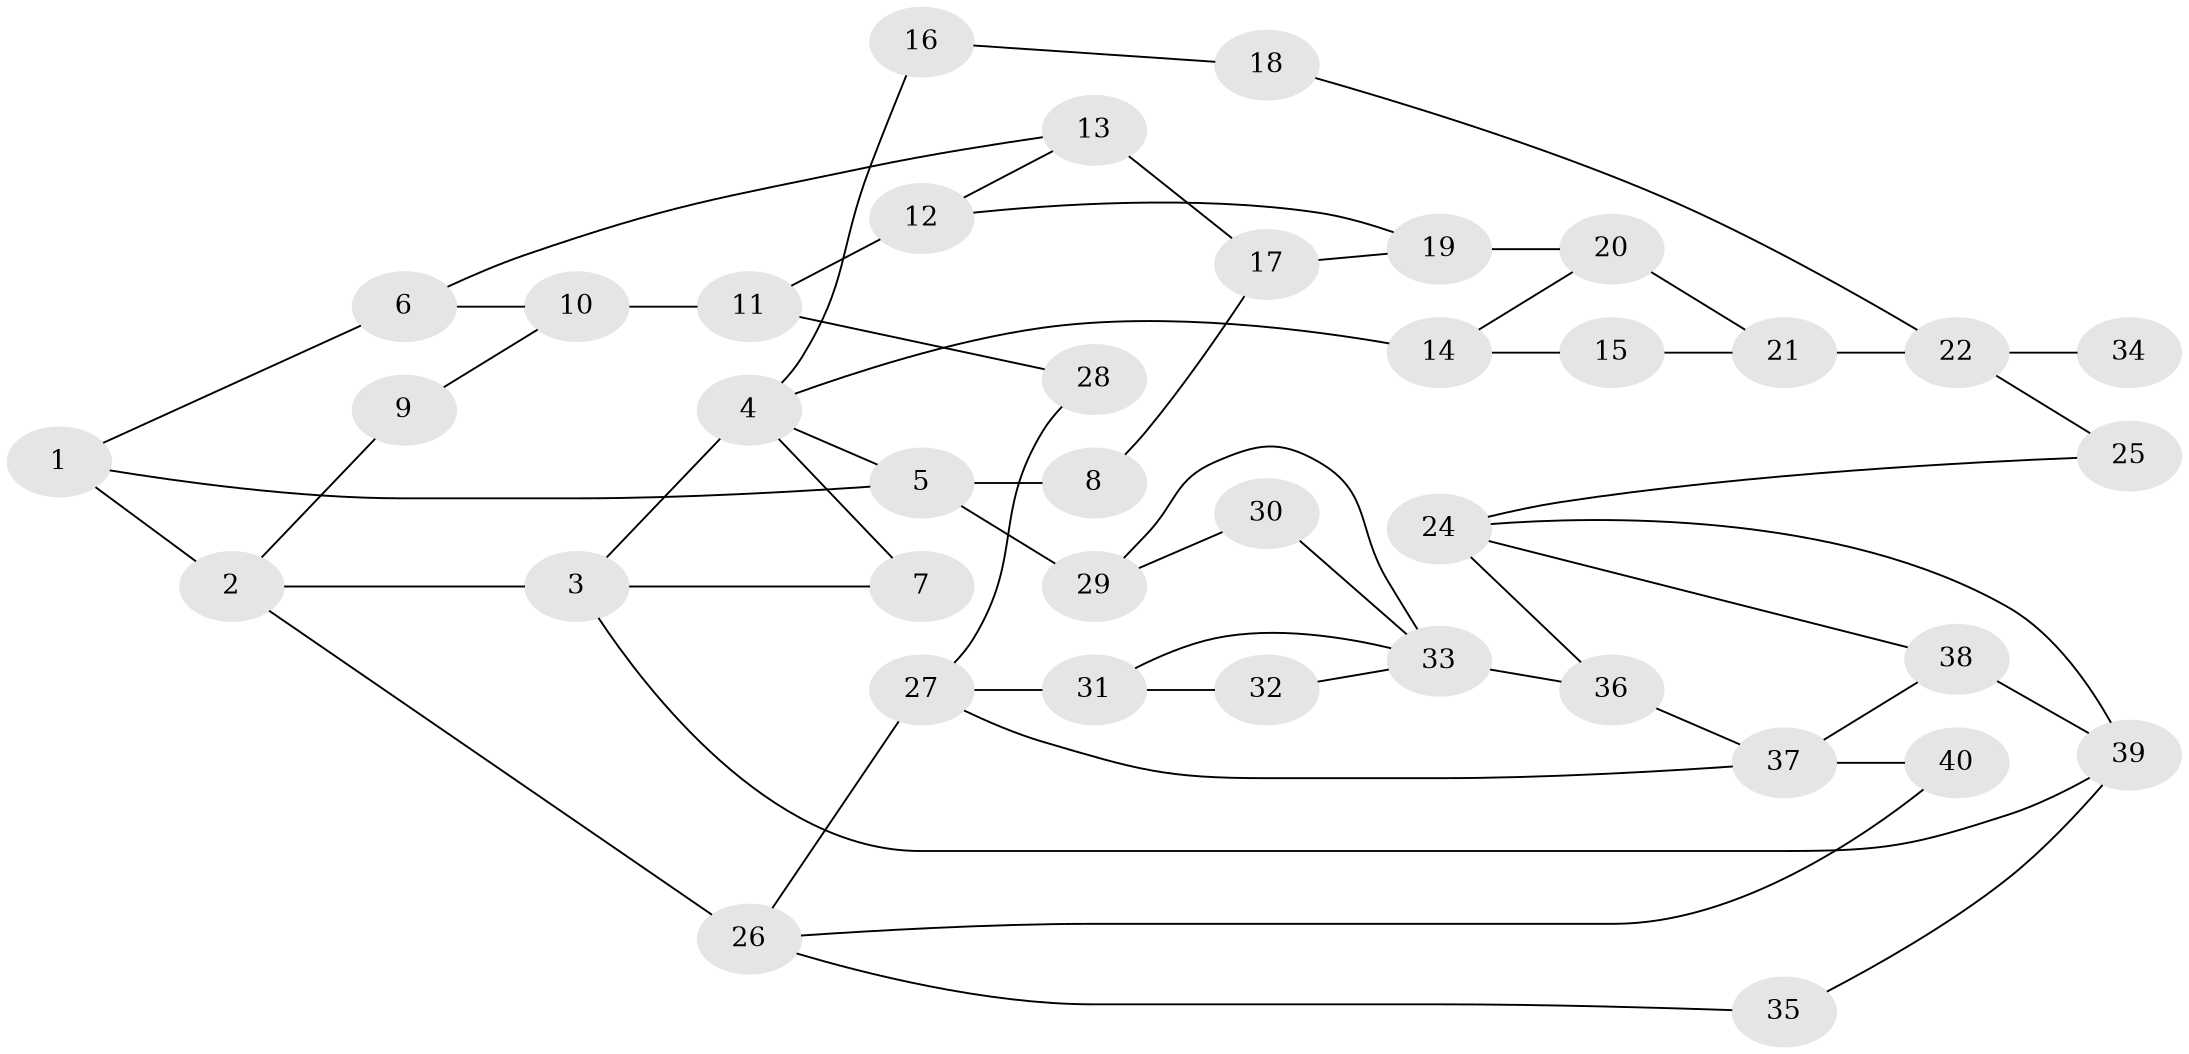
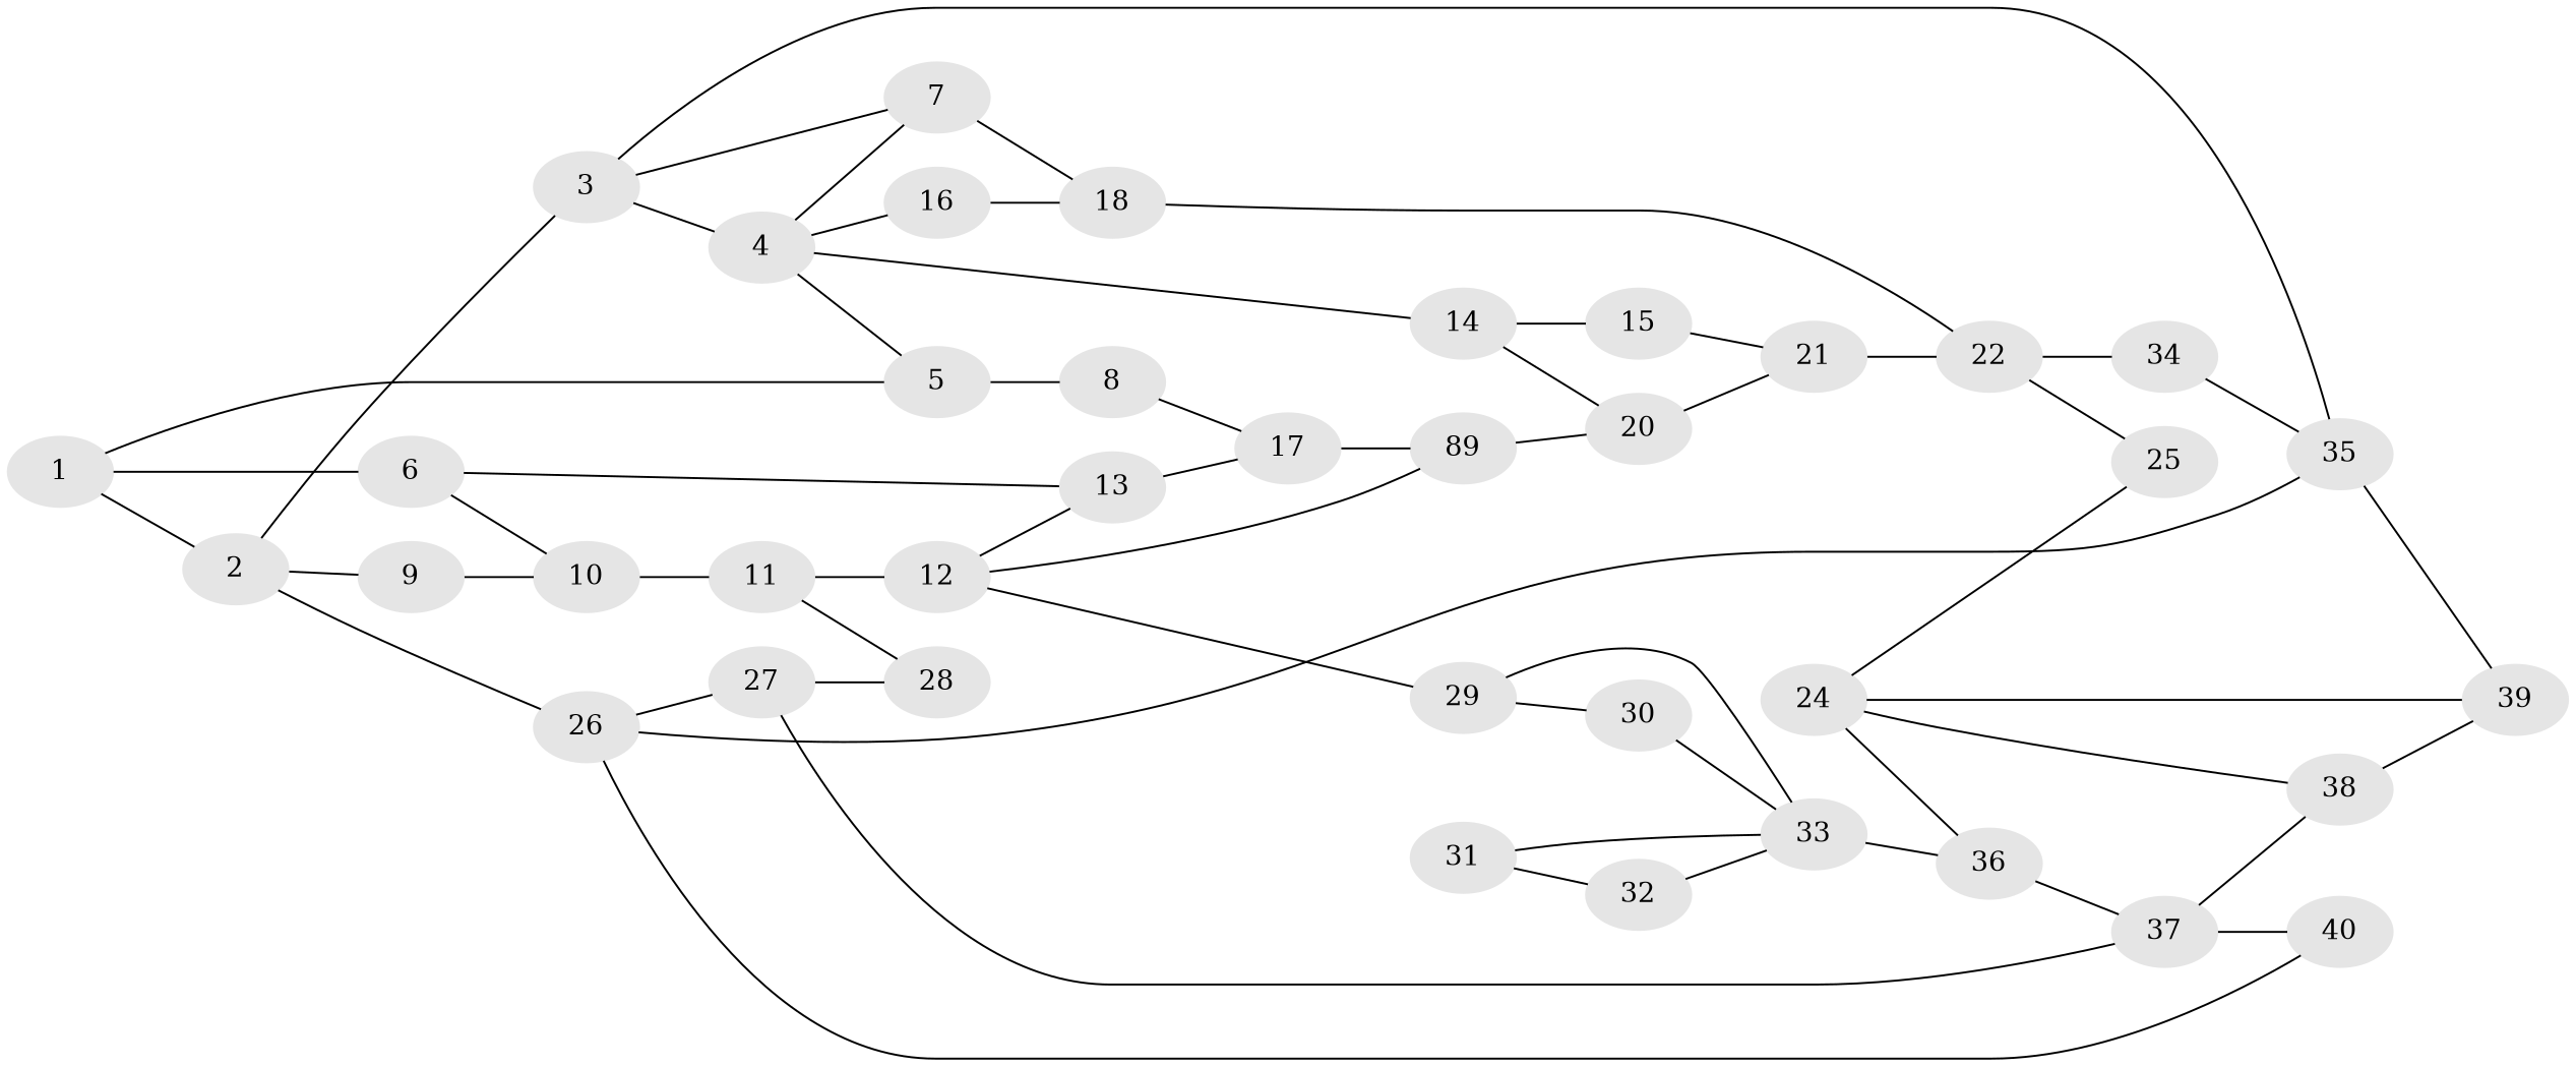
  graph {
    rankdir=LR
    node [color=gray90 style=filled]
    edge [weight=1.0]
    1
    2
    5
    6
    3
    9
    26
    8
    10
    13
    4
    7
    35
    27
    40
    14
    16
    18
    39
    15
    20
    17
    11
    22
-   19
+   19 [label=89]
    12
    28
    29
    30
    33
    21
    25
    34
    24
    36
    38
    37
    31
    32
    1 -- 2
    1 -- 5
    1 -- 6 [weight=2.0]
    2 -- 3
    2 -- 9
    2 -- 26
    5 -- 8 [weight=2.0]
    6 -- 10
    6 -- 13
    3 -- 4
    3 -- 7
-   3 -- 39
+   3 -- 35
    9 -- 10 [weight=2.0]
    26 -- 35
    26 -- 27
    26 -- 40
    8 -- 17
    10 -- 11 [weight=2.0]
    13 -- 17
    4 -- 5 [weight=2.0]
    4 -- 7
    4 -- 14
    4 -- 16
+   7 -- 18
    35 -- 39
    27 -- 28 [weight=2.0]
    27 -- 37
-   27 -- 31 [weight=2.0]
    14 -- 15
    14 -- 20
    16 -- 18
    18 -- 22
    15 -- 21
    20 -- 21
    17 -- 19
    11 -- 12 [weight=2.0]
    11 -- 28 [weight=2.0]
    22 -- 25 [weight=2.0]
    22 -- 34 [weight=2.0]
    19 -- 20
    12 -- 13
    12 -- 19
-   5 -- 29
+   12 -- 29
    29 -- 30
    29 -- 33
    30 -- 33
    33 -- 36
    21 -- 22
+   34 -- 35
    24 -- 39
    24 -- 25 [weight=2.0]
    24 -- 36
    24 -- 38
    36 -- 37
    38 -- 39
    37 -- 40 [weight=2.0]
    37 -- 38
    31 -- 33
    31 -- 32
    32 -- 33 [weight=2.0]
  }
